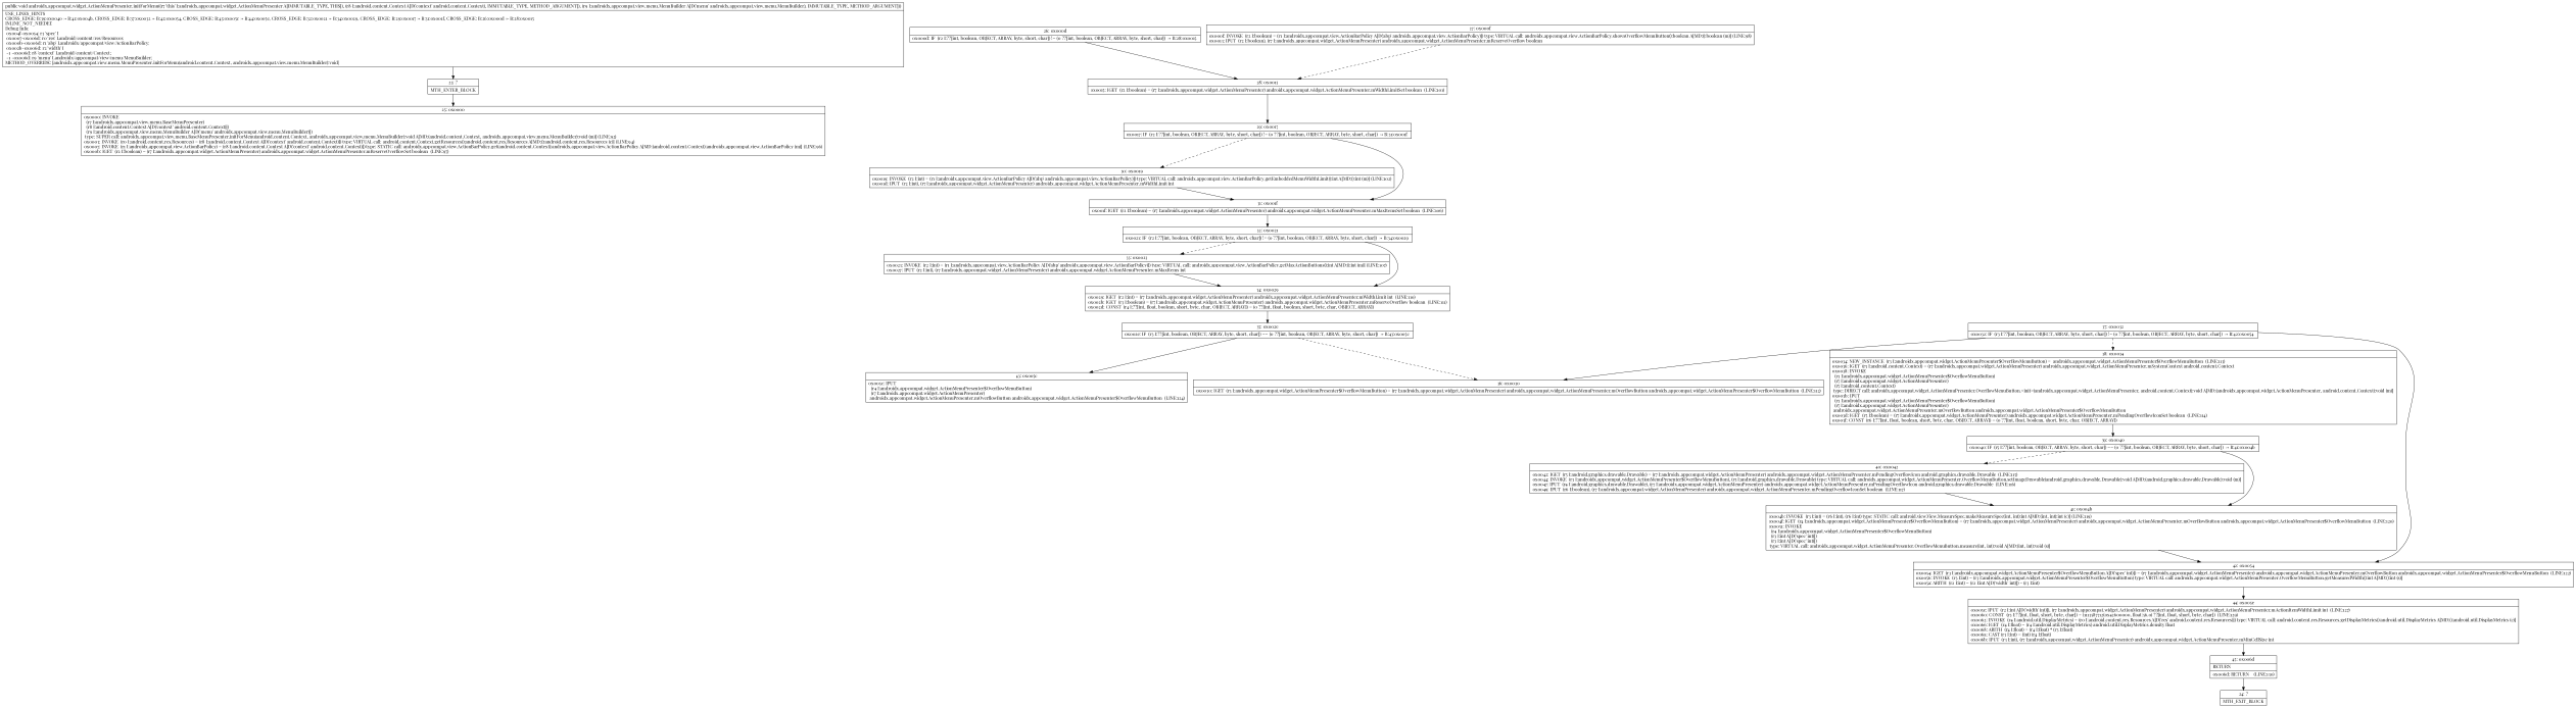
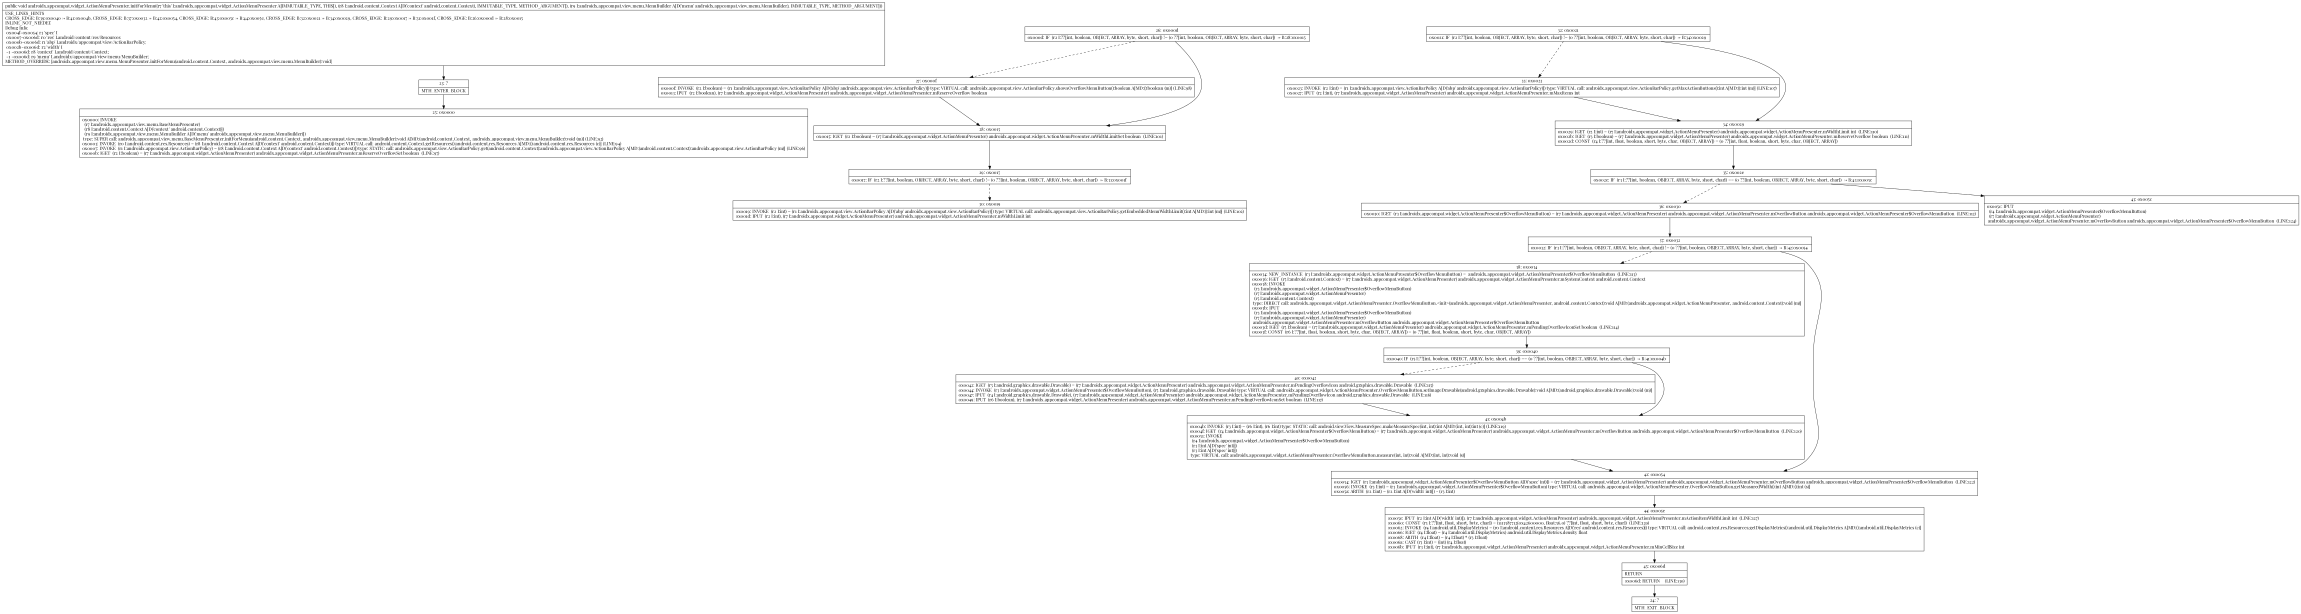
  digraph {
    fontname="Playfair Display"
    node [fontname="Playfair Display" shape=record]
    edge [fontname="Playfair Display"]
    n1 [label="{23\:\ ?|MTH_ENTER_BLOCK\l}"]
    n2 [label="{25\:\ 0x0000|0x0000: INVOKE  \l  (r7 I:androidx.appcompat.view.menu.BaseMenuPresenter)\l  (r8 I:android.content.Context A[D('context' android.content.Context)])\l  (r9 I:androidx.appcompat.view.menu.MenuBuilder A[D('menu' androidx.appcompat.view.menu.MenuBuilder)])\l type: SUPER call: androidx.appcompat.view.menu.BaseMenuPresenter.initForMenu(android.content.Context, androidx.appcompat.view.menu.MenuBuilder):void A[MD:(android.content.Context, androidx.appcompat.view.menu.MenuBuilder):void (m)] (LINE:92)\l0x0003: INVOKE  (r0 I:android.content.res.Resources) = (r8 I:android.content.Context A[D('context' android.content.Context)]) type: VIRTUAL call: android.content.Context.getResources():android.content.res.Resources A[MD:():android.content.res.Resources (c)] (LINE:94)\l0x0007: INVOKE  (r1 I:androidx.appcompat.view.ActionBarPolicy) = (r8 I:android.content.Context A[D('context' android.content.Context)]) type: STATIC call: androidx.appcompat.view.ActionBarPolicy.get(android.content.Context):androidx.appcompat.view.ActionBarPolicy A[MD:(android.content.Context):androidx.appcompat.view.ActionBarPolicy (m)] (LINE:96)\l0x000b: IGET  (r2 I:boolean) = (r7 I:androidx.appcompat.widget.ActionMenuPresenter) androidx.appcompat.widget.ActionMenuPresenter.mReserveOverflowSet boolean  (LINE:97)\l}"]
    n3 [label="{26\:\ 0x000d|0x000d: IF  (r2 I:??[int, boolean, OBJECT, ARRAY, byte, short, char]) != (0 ??[int, boolean, OBJECT, ARRAY, byte, short, char])  \-\> B:28:0x0015 \l}"]
    n4 [label="{27\:\ 0x000f|0x000f: INVOKE  (r2 I:boolean) = (r1 I:androidx.appcompat.view.ActionBarPolicy A[D('abp' androidx.appcompat.view.ActionBarPolicy)]) type: VIRTUAL call: androidx.appcompat.view.ActionBarPolicy.showsOverflowMenuButton():boolean A[MD:():boolean (m)] (LINE:98)\l0x0013: IPUT  (r2 I:boolean), (r7 I:androidx.appcompat.widget.ActionMenuPresenter) androidx.appcompat.widget.ActionMenuPresenter.mReserveOverflow boolean \l}"]
    n5 [label="{28\:\ 0x0015|0x0015: IGET  (r2 I:boolean) = (r7 I:androidx.appcompat.widget.ActionMenuPresenter) androidx.appcompat.widget.ActionMenuPresenter.mWidthLimitSet boolean  (LINE:101)\l}"]
    n6 [label="{29\:\ 0x0017|0x0017: IF  (r2 I:??[int, boolean, OBJECT, ARRAY, byte, short, char]) != (0 ??[int, boolean, OBJECT, ARRAY, byte, short, char])  \-\> B:31:0x001f \l}"]
    n7 [label="{30\:\ 0x0019|0x0019: INVOKE  (r2 I:int) = (r1 I:androidx.appcompat.view.ActionBarPolicy A[D('abp' androidx.appcompat.view.ActionBarPolicy)]) type: VIRTUAL call: androidx.appcompat.view.ActionBarPolicy.getEmbeddedMenuWidthLimit():int A[MD:():int (m)] (LINE:102)\l0x001d: IPUT  (r2 I:int), (r7 I:androidx.appcompat.widget.ActionMenuPresenter) androidx.appcompat.widget.ActionMenuPresenter.mWidthLimit int \l}"]
-   n8 [label="{31\:\ 0x001f|0x001f: IGET  (r2 I:boolean) = (r7 I:androidx.appcompat.widget.ActionMenuPresenter) androidx.appcompat.widget.ActionMenuPresenter.mMaxItemsSet boolean  (LINE:106)\l}"]
    n9 [label="{32\:\ 0x0021|0x0021: IF  (r2 I:??[int, boolean, OBJECT, ARRAY, byte, short, char]) != (0 ??[int, boolean, OBJECT, ARRAY, byte, short, char])  \-\> B:34:0x0029 \l}"]
    n10 [label="{33\:\ 0x0023|0x0023: INVOKE  (r2 I:int) = (r1 I:androidx.appcompat.view.ActionBarPolicy A[D('abp' androidx.appcompat.view.ActionBarPolicy)]) type: VIRTUAL call: androidx.appcompat.view.ActionBarPolicy.getMaxActionButtons():int A[MD:():int (m)] (LINE:107)\l0x0027: IPUT  (r2 I:int), (r7 I:androidx.appcompat.widget.ActionMenuPresenter) androidx.appcompat.widget.ActionMenuPresenter.mMaxItems int \l}"]
    n11 [label="{34\:\ 0x0029|0x0029: IGET  (r2 I:int) = (r7 I:androidx.appcompat.widget.ActionMenuPresenter) androidx.appcompat.widget.ActionMenuPresenter.mWidthLimit int  (LINE:110)\l0x002b: IGET  (r3 I:boolean) = (r7 I:androidx.appcompat.widget.ActionMenuPresenter) androidx.appcompat.widget.ActionMenuPresenter.mReserveOverflow boolean  (LINE:111)\l0x002d: CONST  (r4 I:??[int, float, boolean, short, byte, char, OBJECT, ARRAY]) = (0 ??[int, float, boolean, short, byte, char, OBJECT, ARRAY]) \l}"]
    n12 [label="{35\:\ 0x002e|0x002e: IF  (r3 I:??[int, boolean, OBJECT, ARRAY, byte, short, char]) == (0 ??[int, boolean, OBJECT, ARRAY, byte, short, char])  \-\> B:43:0x005c \l}"]
    n13 [label="{36\:\ 0x0030|0x0030: IGET  (r3 I:androidx.appcompat.widget.ActionMenuPresenter$OverflowMenuButton) = (r7 I:androidx.appcompat.widget.ActionMenuPresenter) androidx.appcompat.widget.ActionMenuPresenter.mOverflowButton androidx.appcompat.widget.ActionMenuPresenter$OverflowMenuButton  (LINE:112)\l}"]
    n14 [label="{43\:\ 0x005c|0x005c: IPUT  \l  (r4 I:androidx.appcompat.widget.ActionMenuPresenter$OverflowMenuButton)\l  (r7 I:androidx.appcompat.widget.ActionMenuPresenter)\l androidx.appcompat.widget.ActionMenuPresenter.mOverflowButton androidx.appcompat.widget.ActionMenuPresenter$OverflowMenuButton  (LINE:124)\l}"]
    n15 [label="{37\:\ 0x0032|0x0032: IF  (r3 I:??[int, boolean, OBJECT, ARRAY, byte, short, char]) != (0 ??[int, boolean, OBJECT, ARRAY, byte, short, char])  \-\> B:42:0x0054 \l}"]
    n16 [label="{38\:\ 0x0034|0x0034: NEW_INSTANCE  (r3 I:androidx.appcompat.widget.ActionMenuPresenter$OverflowMenuButton) =  androidx.appcompat.widget.ActionMenuPresenter$OverflowMenuButton  (LINE:113)\l0x0036: IGET  (r5 I:android.content.Context) = (r7 I:androidx.appcompat.widget.ActionMenuPresenter) androidx.appcompat.widget.ActionMenuPresenter.mSystemContext android.content.Context \l0x0038: INVOKE  \l  (r3 I:androidx.appcompat.widget.ActionMenuPresenter$OverflowMenuButton)\l  (r7 I:androidx.appcompat.widget.ActionMenuPresenter)\l  (r5 I:android.content.Context)\l type: DIRECT call: androidx.appcompat.widget.ActionMenuPresenter.OverflowMenuButton.\<init\>(androidx.appcompat.widget.ActionMenuPresenter, android.content.Context):void A[MD:(androidx.appcompat.widget.ActionMenuPresenter, android.content.Context):void (m)]\l0x003b: IPUT  \l  (r3 I:androidx.appcompat.widget.ActionMenuPresenter$OverflowMenuButton)\l  (r7 I:androidx.appcompat.widget.ActionMenuPresenter)\l androidx.appcompat.widget.ActionMenuPresenter.mOverflowButton androidx.appcompat.widget.ActionMenuPresenter$OverflowMenuButton \l0x003d: IGET  (r5 I:boolean) = (r7 I:androidx.appcompat.widget.ActionMenuPresenter) androidx.appcompat.widget.ActionMenuPresenter.mPendingOverflowIconSet boolean  (LINE:114)\l0x003f: CONST  (r6 I:??[int, float, boolean, short, byte, char, OBJECT, ARRAY]) = (0 ??[int, float, boolean, short, byte, char, OBJECT, ARRAY]) \l}"]
    n17 [label="{42\:\ 0x0054|0x0054: IGET  (r3 I:androidx.appcompat.widget.ActionMenuPresenter$OverflowMenuButton A[D('spec' int)]) = (r7 I:androidx.appcompat.widget.ActionMenuPresenter) androidx.appcompat.widget.ActionMenuPresenter.mOverflowButton androidx.appcompat.widget.ActionMenuPresenter$OverflowMenuButton  (LINE:122)\l0x0056: INVOKE  (r3 I:int) = (r3 I:androidx.appcompat.widget.ActionMenuPresenter$OverflowMenuButton) type: VIRTUAL call: androidx.appcompat.widget.ActionMenuPresenter.OverflowMenuButton.getMeasuredWidth():int A[MD:():int (s)]\l0x005a: ARITH  (r2 I:int) = (r2 I:int A[D('width' int)]) \- (r3 I:int) \l}"]
    n18 [label="{39\:\ 0x0040|0x0040: IF  (r5 I:??[int, boolean, OBJECT, ARRAY, byte, short, char]) == (0 ??[int, boolean, OBJECT, ARRAY, byte, short, char])  \-\> B:41:0x004b \l}"]
    n19 [label="{44\:\ 0x005e|0x005e: IPUT  (r2 I:int A[D('width' int)]), (r7 I:androidx.appcompat.widget.ActionMenuPresenter) androidx.appcompat.widget.ActionMenuPresenter.mActionItemWidthLimit int  (LINE:127)\l0x0060: CONST  (r3 I:??[int, float, short, byte, char]) = (1113587712(0x42600000, float:56.0) ??[int, float, short, byte, char])  (LINE:129)\l0x0062: INVOKE  (r4 I:android.util.DisplayMetrics) = (r0 I:android.content.res.Resources A[D('res' android.content.res.Resources)]) type: VIRTUAL call: android.content.res.Resources.getDisplayMetrics():android.util.DisplayMetrics A[MD:():android.util.DisplayMetrics (c)]\l0x0066: IGET  (r4 I:float) = (r4 I:android.util.DisplayMetrics) android.util.DisplayMetrics.density float \l0x0068: ARITH  (r4 I:float) = (r4 I:float) * (r3 I:float) \l0x006a: CAST (r3 I:int) = (int) (r4 I:float) \l0x006b: IPUT  (r3 I:int), (r7 I:androidx.appcompat.widget.ActionMenuPresenter) androidx.appcompat.widget.ActionMenuPresenter.mMinCellSize int \l}"]
    n20 [label="{40\:\ 0x0042|0x0042: IGET  (r5 I:android.graphics.drawable.Drawable) = (r7 I:androidx.appcompat.widget.ActionMenuPresenter) androidx.appcompat.widget.ActionMenuPresenter.mPendingOverflowIcon android.graphics.drawable.Drawable  (LINE:115)\l0x0044: INVOKE  (r3 I:androidx.appcompat.widget.ActionMenuPresenter$OverflowMenuButton), (r5 I:android.graphics.drawable.Drawable) type: VIRTUAL call: androidx.appcompat.widget.ActionMenuPresenter.OverflowMenuButton.setImageDrawable(android.graphics.drawable.Drawable):void A[MD:(android.graphics.drawable.Drawable):void (m)]\l0x0047: IPUT  (r4 I:android.graphics.drawable.Drawable), (r7 I:androidx.appcompat.widget.ActionMenuPresenter) androidx.appcompat.widget.ActionMenuPresenter.mPendingOverflowIcon android.graphics.drawable.Drawable  (LINE:116)\l0x0049: IPUT  (r6 I:boolean), (r7 I:androidx.appcompat.widget.ActionMenuPresenter) androidx.appcompat.widget.ActionMenuPresenter.mPendingOverflowIconSet boolean  (LINE:117)\l}"]
    n21 [label="{41\:\ 0x004b|0x004b: INVOKE  (r3 I:int) = (r6 I:int), (r6 I:int) type: STATIC call: android.view.View.MeasureSpec.makeMeasureSpec(int, int):int A[MD:(int, int):int (c)] (LINE:119)\l0x004f: IGET  (r4 I:androidx.appcompat.widget.ActionMenuPresenter$OverflowMenuButton) = (r7 I:androidx.appcompat.widget.ActionMenuPresenter) androidx.appcompat.widget.ActionMenuPresenter.mOverflowButton androidx.appcompat.widget.ActionMenuPresenter$OverflowMenuButton  (LINE:120)\l0x0051: INVOKE  \l  (r4 I:androidx.appcompat.widget.ActionMenuPresenter$OverflowMenuButton)\l  (r3 I:int A[D('spec' int)])\l  (r3 I:int A[D('spec' int)])\l type: VIRTUAL call: androidx.appcompat.widget.ActionMenuPresenter.OverflowMenuButton.measure(int, int):void A[MD:(int, int):void (s)]\l}"]
    n22 [label="{45\:\ 0x006d|RETURN\l|0x006d: RETURN    (LINE:130)\l}"]
    n23 [label="{24\:\ ?|MTH_EXIT_BLOCK\l}"]
    n24 [label="{public void androidx.appcompat.widget.ActionMenuPresenter.initForMenu((r7 'this' I:androidx.appcompat.widget.ActionMenuPresenter A[IMMUTABLE_TYPE, THIS]), (r8 I:android.content.Context A[D('context' android.content.Context), IMMUTABLE_TYPE, METHOD_ARGUMENT]), (r9 I:androidx.appcompat.view.menu.MenuBuilder A[D('menu' androidx.appcompat.view.menu.MenuBuilder), IMMUTABLE_TYPE, METHOD_ARGUMENT]))  | USE_LINES_HINTS\lCROSS_EDGE: B:39:0x0040 \-\> B:41:0x004b, CROSS_EDGE: B:37:0x0032 \-\> B:42:0x0054, CROSS_EDGE: B:43:0x005c \-\> B:44:0x005e, CROSS_EDGE: B:32:0x0021 \-\> B:34:0x0029, CROSS_EDGE: B:29:0x0017 \-\> B:31:0x001f, CROSS_EDGE: B:26:0x000d \-\> B:28:0x0015\lINLINE_NOT_NEEDED\lDebug Info:\l  0x004f\-0x0054: r3 'spec' I\l  0x0007\-0x006d: r0 'res' Landroid\/content\/res\/Resources;\l  0x000b\-0x006d: r1 'abp' Landroidx\/appcompat\/view\/ActionBarPolicy;\l  0x002b\-0x006d: r2 'width' I\l  \-1 \-0x006d: r8 'context' Landroid\/content\/Context;\l  \-1 \-0x006d: r9 'menu' Landroidx\/appcompat\/view\/menu\/MenuBuilder;\lMETHOD_OVERRIDE: [androidx.appcompat.view.menu.MenuPresenter.initForMenu(android.content.Context, androidx.appcompat.view.menu.MenuBuilder):void]\l}"]
    n1 -> n2
+   n3 -> n4 [style=dashed]
    n3 -> n5
-   n4 -> n5 [style=dashed]
+   n4 -> n5
    n5 -> n6
    n6 -> n7 [style=dashed]
-   n6 -> n8
-   n7 -> n8
-   n8 -> n9
    n9 -> n10 [style=dashed]
    n9 -> n11
    n10 -> n11
    n11 -> n12
    n12 -> n13 [style=dashed]
    n12 -> n14
-   n15 -> n13
+   n13 -> n15
    n15 -> n16 [style=dashed]
    n15 -> n17
    n16 -> n18
    n17 -> n19
    n18 -> n20 [style=dashed]
    n18 -> n21
    n19 -> n22
    n20 -> n21
    n21 -> n17
    n22 -> n23
    n24 -> n1
  }
